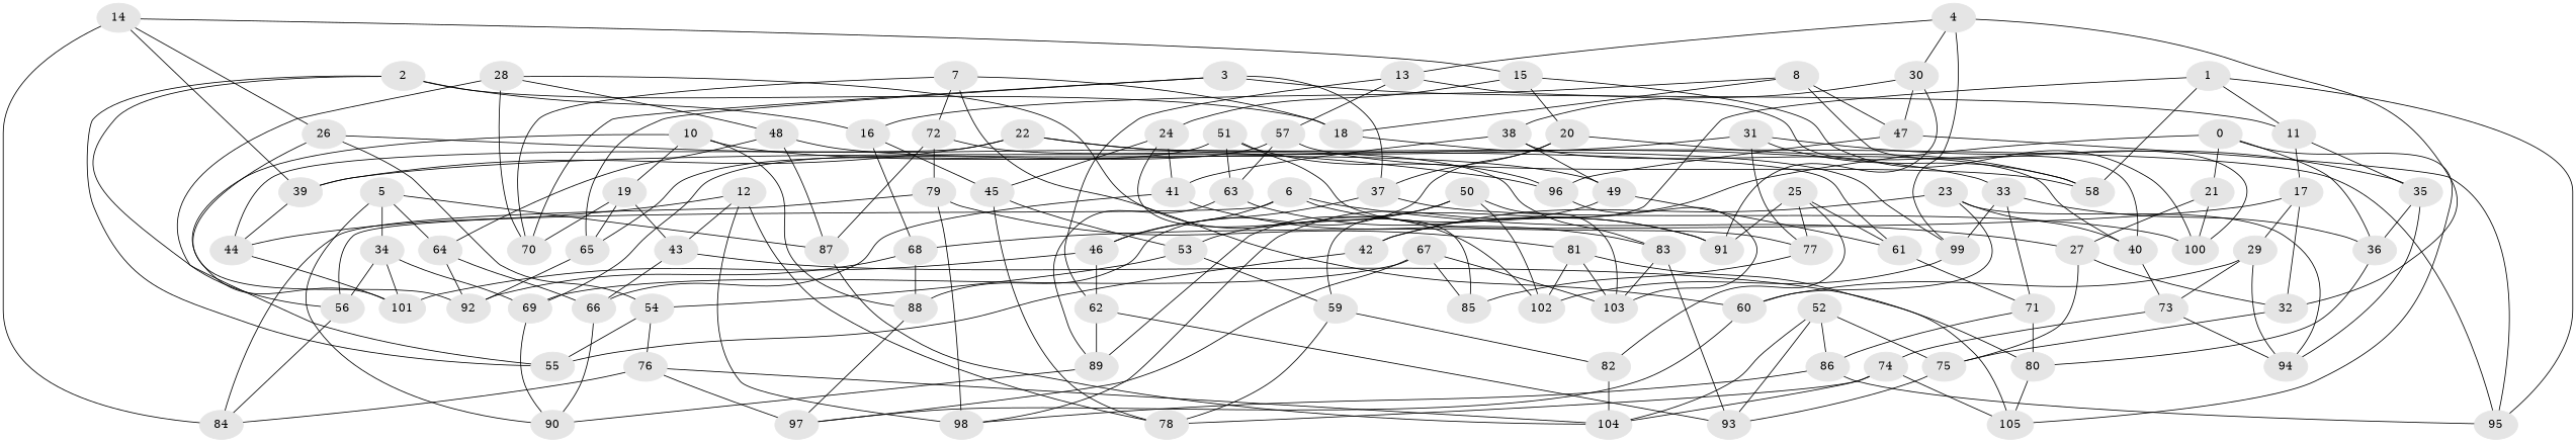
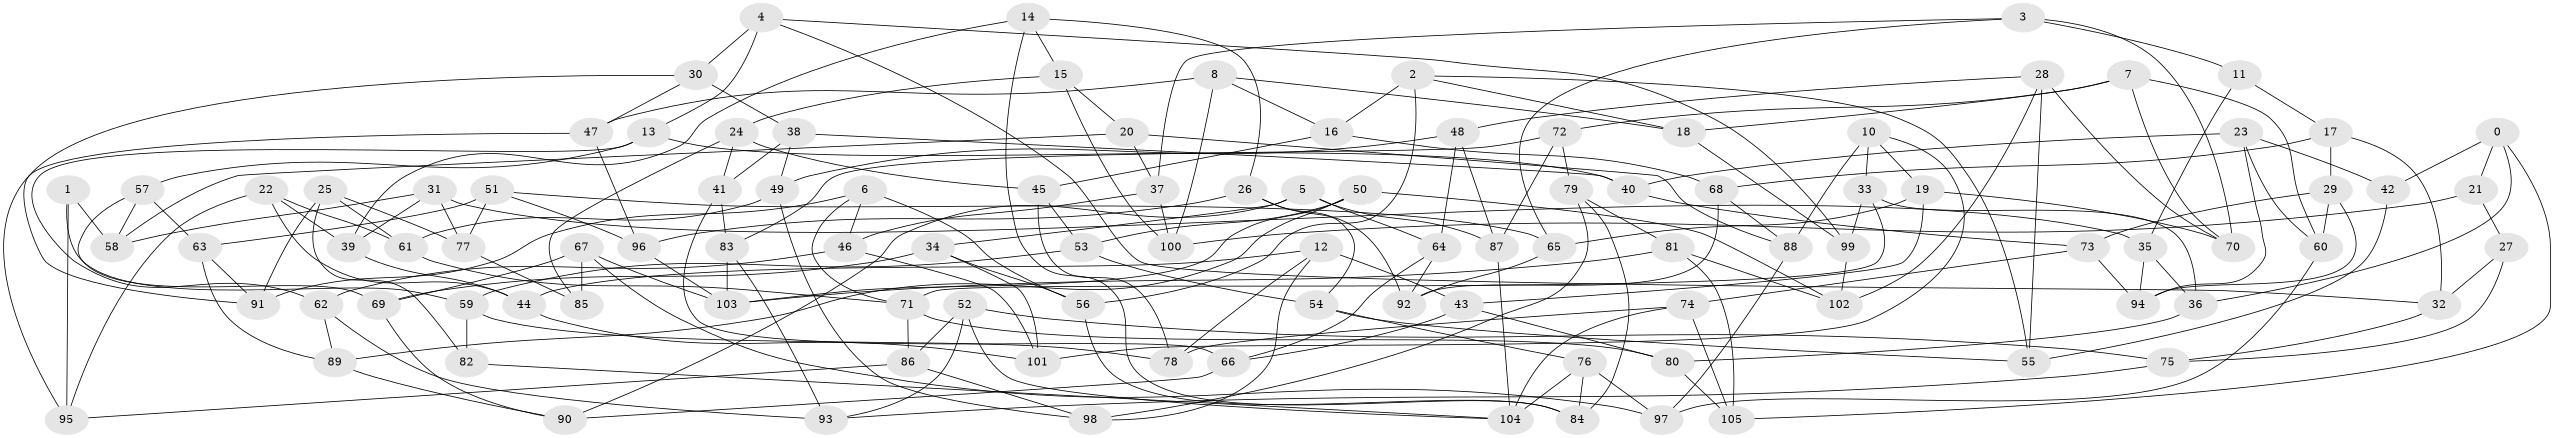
  graph {
    node [color=gray90 style=filled]
    1
    11
    58
    59
    95
    17
    35
    78
    82
    2
    16
    18
    55
    56
    45
    68
    99
    84
    3
    37
    65
    70
    46
    100
    92
    4
    13
    30
    32
    40
    57
    62
    91
    47
    38
    75
    102
    5
    34
    64
    87
    90
    101
    69
    66
    104
    6
    27
    7
    60
    72
    97
    83
    79
    8
    96
    n57 [label=0]
    21
    36
    42
    105
    80
    10
    19
    33
    88
    43
    71
    29
    94
    12
    44
    98
    73
    63
    89
    93
    14
    15
    26
    39
    20
    24
    54
    41
    85
    53
    22
    61
    23
    25
    77
    76
    103
    28
    48
    49
    74
    31
    86
    50
    51
    52
    67
    81
-   1 -- 11
    1 -- 58
    1 -- 59
    1 -- 95
    11 -- 17
    11 -- 35
    59 -- 78
    59 -- 82
    17 -- 68
    17 -- 32
    17 -- 29
    35 -- 36
    35 -- 94
    82 -- 104
    2 -- 16
    2 -- 18
    2 -- 55
    2 -- 56
    16 -- 45
    16 -- 68
    18 -- 99
    56 -- 84
    45 -- 78
    45 -- 53
    68 -- 92
    68 -- 88
    99 -- 102
    3 -- 11
    3 -- 37
    3 -- 65
    3 -- 70
    37 -- 46
    37 -- 100
    65 -- 92
    46 -- 62
    46 -- 101
    4 -- 99
    4 -- 13
    4 -- 30
    4 -- 32
    13 -- 40
    13 -- 57
    13 -- 62
    30 -- 91
    30 -- 47
    30 -- 38
    32 -- 75
    40 -- 73
    57 -- 58
    57 -- 69
    57 -- 63
    62 -- 89
    62 -- 93
    47 -- 95
    47 -- 96
    38 -- 40
    38 -- 41
    38 -- 49
    75 -- 93
    5 -- 34
    5 -- 64
    5 -- 87
    5 -- 90
    34 -- 56
    34 -- 101
    34 -- 69
    64 -- 92
    64 -- 66
    87 -- 104
    69 -- 90
    66 -- 90
    6 -- 56
    6 -- 46
    6 -- 91
-   6 -- 27
+   6 -- 71
    27 -- 32
    27 -- 75
    7 -- 18
    7 -- 70
    7 -- 60
    7 -- 72
    60 -- 97
    72 -- 87
    72 -- 83
    72 -- 79
    83 -- 93
    83 -- 103
    79 -- 84
    79 -- 98
    79 -- 81
    8 -- 16
    8 -- 18
    8 -- 100
    8 -- 47
    96 -- 103
    n57 -- 21
    n57 -- 36
    n57 -- 42
    n57 -- 105
    21 -- 100
    21 -- 27
    36 -- 80
    42 -- 55
    80 -- 105
    10 -- 101
    10 -- 19
    10 -- 33
    10 -- 88
    19 -- 65
    19 -- 70
    19 -- 43
    33 -- 99
    33 -- 36
    33 -- 71
    88 -- 97
    43 -- 66
    43 -- 80
    71 -- 80
    71 -- 86
    29 -- 60
    29 -- 94
    29 -- 73
    12 -- 78
    12 -- 43
    12 -- 44
    12 -- 98
    44 -- 101
    73 -- 94
    73 -- 74
    63 -- 91
    63 -- 89
    89 -- 90
    14 -- 84
    14 -- 15
    14 -- 26
    14 -- 39
    15 -- 100
    15 -- 20
    15 -- 24
    26 -- 92
    26 -- 96
    26 -- 54
    39 -- 44
    20 -- 58
    20 -- 37
    20 -- 88
    24 -- 45
    24 -- 41
    24 -- 85
    54 -- 55
    54 -- 76
    41 -- 66
    41 -- 83
    53 -- 59
    53 -- 54
    22 -- 95
    22 -- 44
    22 -- 39
    22 -- 61
    61 -- 71
    23 -- 40
    23 -- 60
    23 -- 42
    23 -- 94
    25 -- 82
    25 -- 91
    25 -- 61
    25 -- 77
    77 -- 85
    76 -- 84
    76 -- 104
    76 -- 97
    28 -- 55
    28 -- 70
    28 -- 102
    28 -- 48
    48 -- 64
    48 -- 87
    48 -- 49
    49 -- 98
    49 -- 61
    74 -- 78
    74 -- 104
    74 -- 105
    31 -- 58
    31 -- 35
    31 -- 39
    31 -- 77
    86 -- 95
    86 -- 98
    50 -- 102
    50 -- 89
    50 -- 53
    50 -- 103
    51 -- 65
    51 -- 96
    51 -- 63
    51 -- 77
    52 -- 75
    52 -- 104
    52 -- 93
    52 -- 86
    67 -- 69
    67 -- 97
    67 -- 85
    67 -- 103
    81 -- 102
    81 -- 105
    81 -- 103
  }
